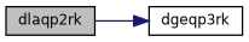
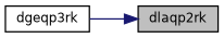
  digraph {
    rankdir=RL
    node [color=black fontname=Helvetica fontsize=10 shape=record style=filled]
    n1 [fillcolor=grey75 fontcolor=black height=0.2 label=dlaqp2rk width=0.4]
    n2 [fillcolor=white height=0.2 label=dgeqp3rk width=0.4]
-   n2 -> n1 [color=midnightblue dir=back fontname=Helvetica fontsize=10 labelfontname=Helvetica labelfontsize=10 style=solid]
+   n1 -> n2 [color=midnightblue dir=back fontname=Helvetica fontsize=10 labelfontname=Helvetica labelfontsize=10 style=solid]
  }
